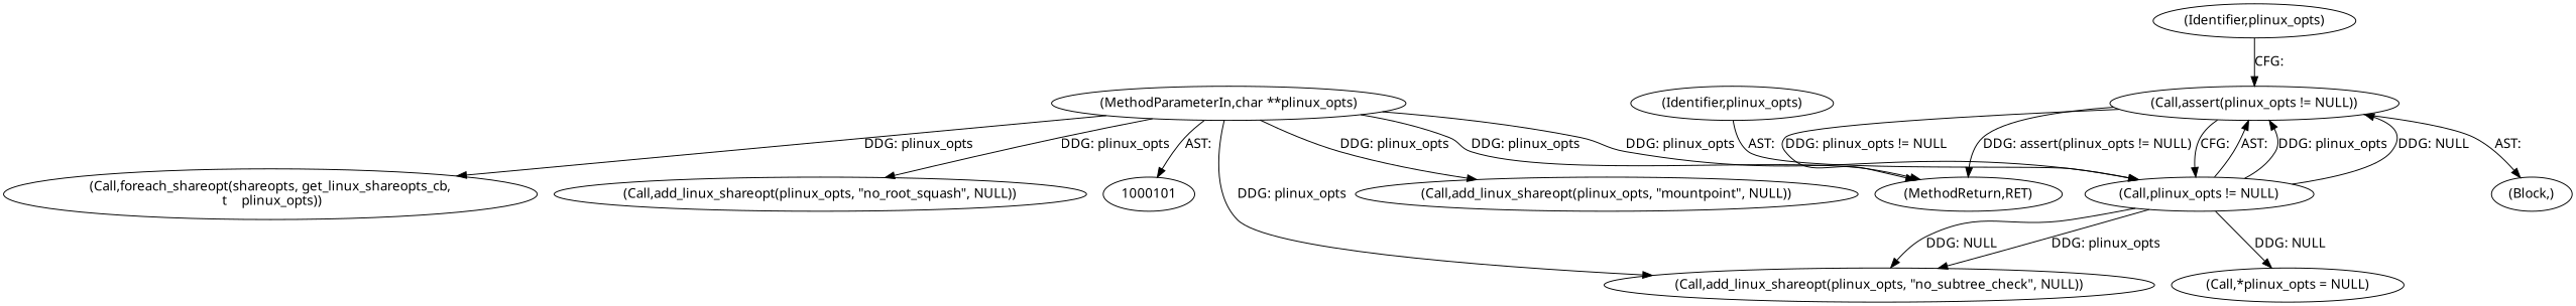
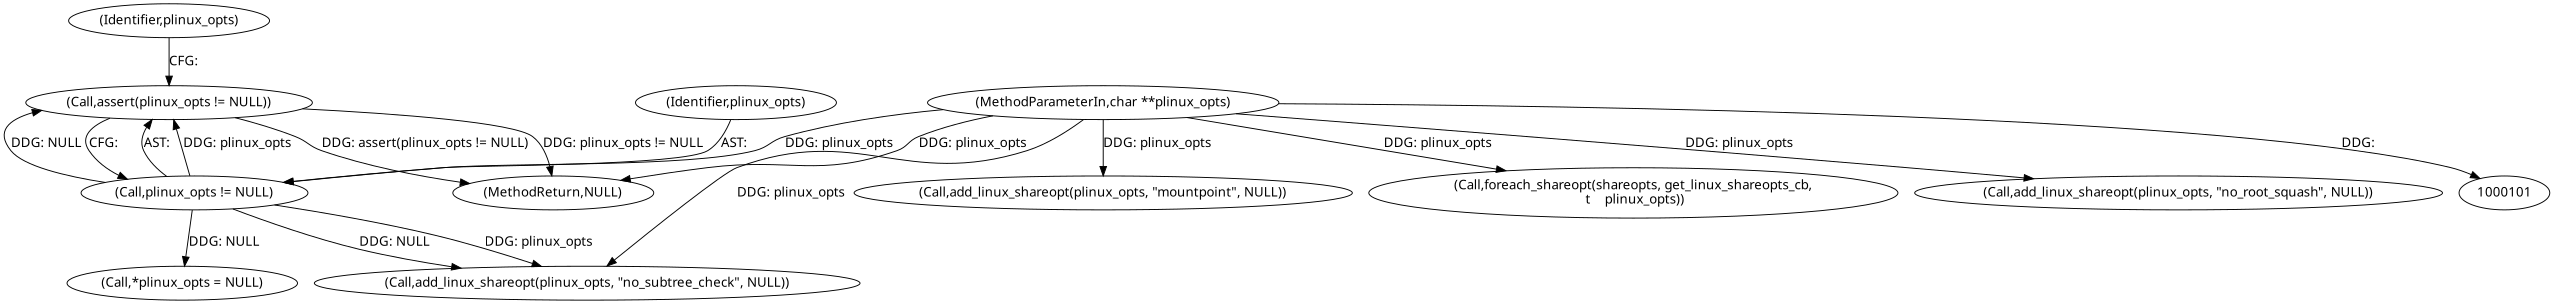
  digraph {
    fontname="Noto Sans"
    node [fontname="Noto Sans"]
    edge [fontname="Noto Sans"]
    n1 [label="(Call,assert(plinux_opts != NULL))"]
    n2 [label="(Call,plinux_opts != NULL)"]
-   n3 [label="(MethodReturn,RET)"]
-   n4 [label="(Block,)"]
+   n3 [label="(MethodReturn,NULL)"]
    n5 [label="(Call,*plinux_opts = NULL)"]
    n6 [label="(Call,add_linux_shareopt(plinux_opts, \"no_subtree_check\", NULL))"]
    n7 [label="(MethodParameterIn,char **plinux_opts)"]
    n8 [label="(Call,add_linux_shareopt(plinux_opts, \"mountpoint\", NULL))"]
    n9 [label="(Call,foreach_shareopt(shareopts, get_linux_shareopts_cb,\n \t    plinux_opts))"]
    n10 [label="(Call,add_linux_shareopt(plinux_opts, \"no_root_squash\", NULL))"]
    1000101
    n12 [label="(Identifier,plinux_opts)"]
    n13 [label="(Identifier,plinux_opts)"]
    n1 -> n2 [label="CFG: "]
    n1 -> n3 [label="DDG: plinux_opts != NULL"]
    n1 -> n3 [label="DDG: assert(plinux_opts != NULL)"]
-   n1 -> n4 [label="AST: "]
    n2 -> n1 [label="AST: "]
    n2 -> n1 [label="DDG: plinux_opts"]
    n2 -> n1 [label="DDG: NULL"]
    n2 -> n5 [label="DDG: NULL"]
    n2 -> n6 [label="DDG: plinux_opts"]
    n2 -> n6 [label="DDG: NULL"]
    n7 -> n2 [label="DDG: plinux_opts"]
    n7 -> n3 [label="DDG: plinux_opts"]
    n7 -> n6 [label="DDG: plinux_opts"]
    n7 -> n8 [label="DDG: plinux_opts"]
    n7 -> n9 [label="DDG: plinux_opts"]
    n7 -> n10 [label="DDG: plinux_opts"]
-   n7 -> 1000101 [label="AST: "]
+   n7 -> 1000101 [label="DDG: "]
    n12 -> n2 [label="AST: "]
    n13 -> n1 [label="CFG: "]
  }
